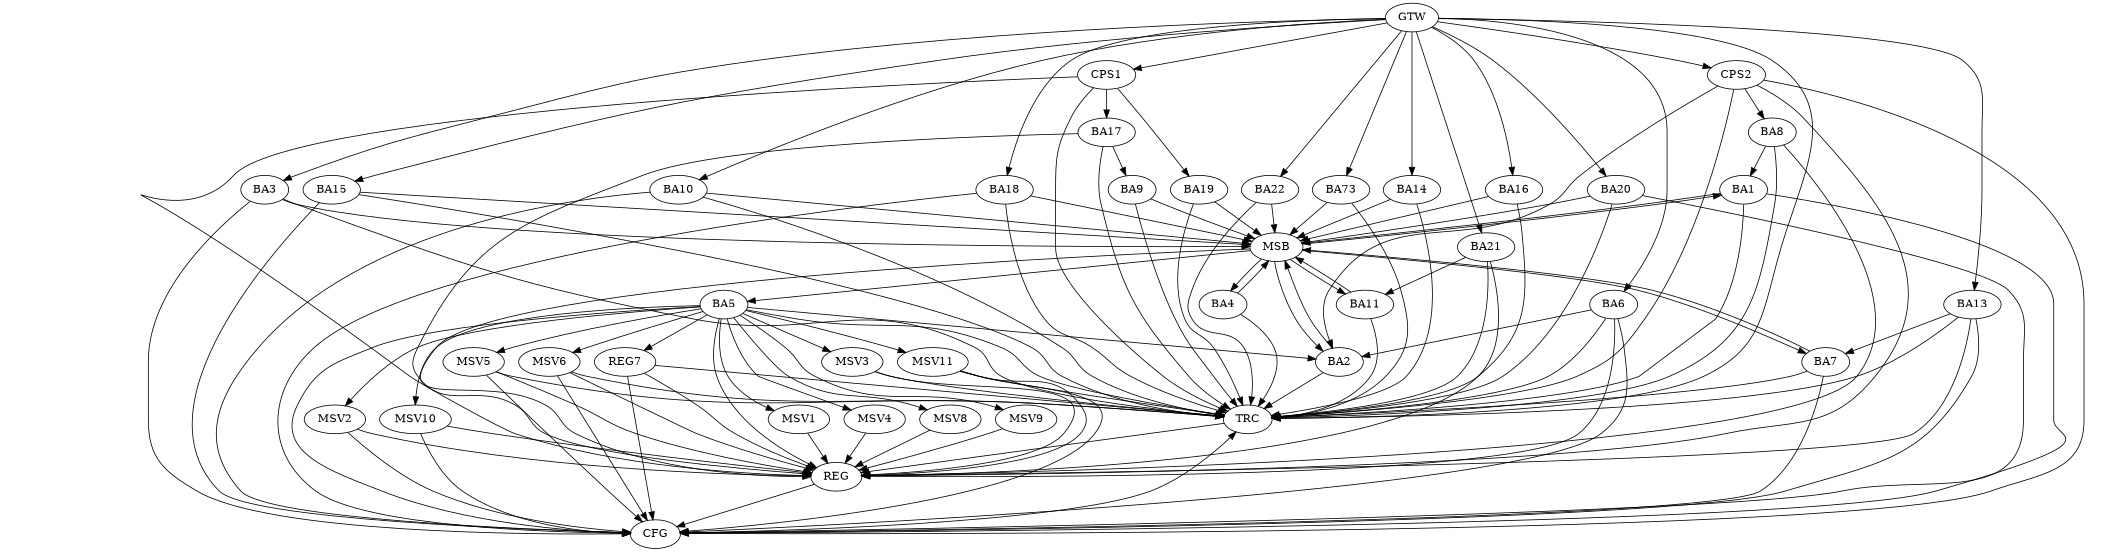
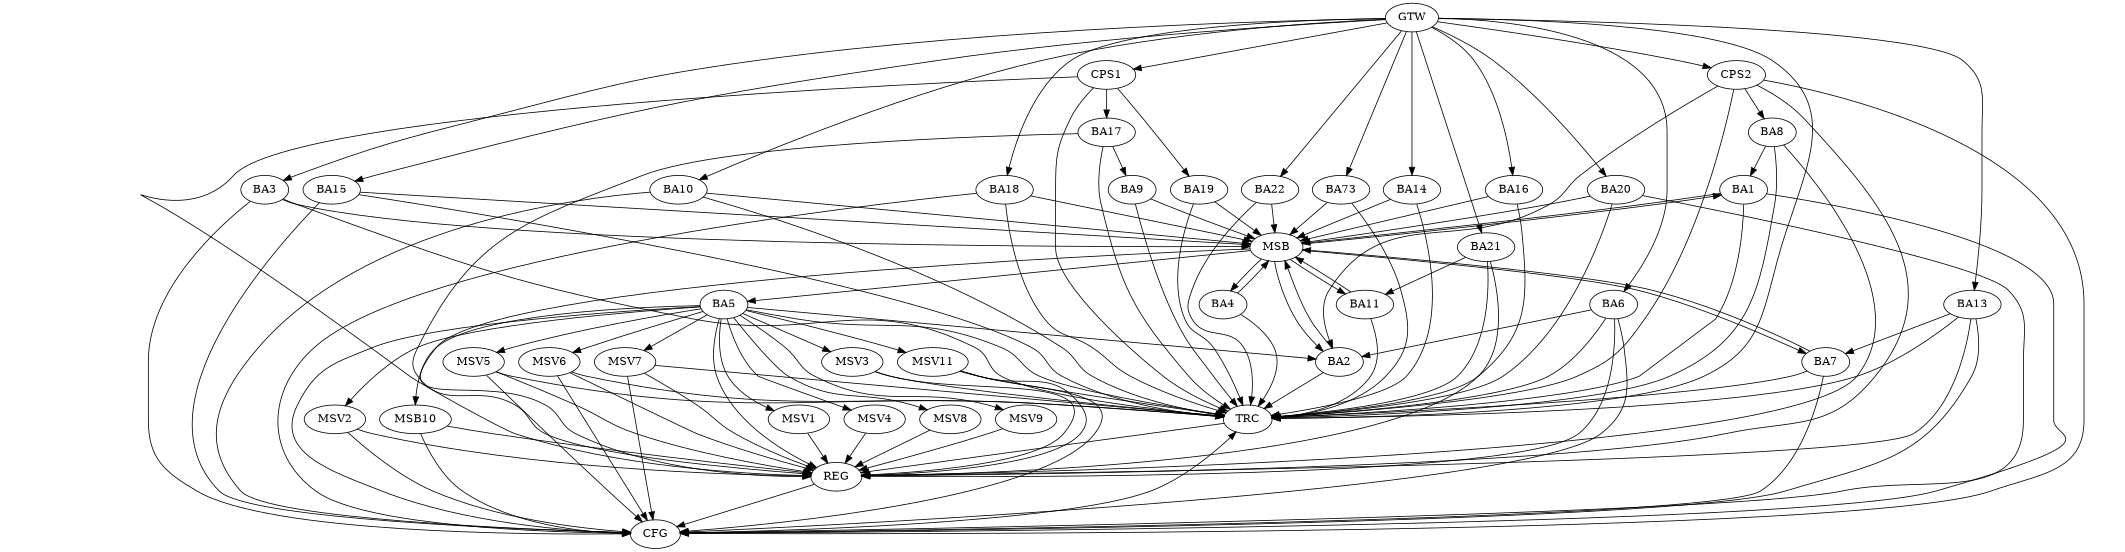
  strict digraph {
    n1 [label=BA1]
    n2 [label=MSB]
    n3 [label=CFG]
    n4 [label=TRC]
    n5 [label=BA2]
    n6 [label=BA4]
    n7 [label=BA5]
    n8 [label=REG]
    n9 [label=BA7]
    n10 [label=BA11]
    n11 [label=BA3]
    n12 [label=MSV1]
    n13 [label=MSV2]
    n14 [label=MSV3]
    n15 [label=MSV4]
    n16 [label=MSV5]
    n17 [label=MSV6]
-   n18 [label=REG7]
+   n18 [label=MSV7]
    n19 [label=MSV8]
    n20 [label=MSV9]
-   n21 [label=MSV10]
+   n21 [label=MSB10]
    n22 [label=MSV11]
    n23 [label=BA6]
    n24 [label=BA8]
    n25 [label=BA9]
    n26 [label=BA10]
    n27 [label=BA13]
    n28 [label=BA14]
    n29 [label=BA15]
    n30 [label=BA16]
    n31 [label=BA17]
    n32 [label=BA18]
    n33 [label=BA19]
    n34 [label=BA20]
    n35 [label=BA21]
    n36 [label=BA22]
    n37 [label=BA73]
    n38 [label=CPS1]
    n39 [label=CPS2]
    n40 [label=GTW]
    n1 -> n2
    n1 -> n3
    n1 -> n4
    n2 -> n1
    n2 -> n5
    n2 -> n6
    n2 -> n7
    n2 -> n8
    n2 -> n9
    n2 -> n10
    n3 -> n4
    n4 -> n8
    n5 -> n2
    n5 -> n4
    n6 -> n2
    n6 -> n4
    n7 -> n3
    n7 -> n4
    n7 -> n5
    n7 -> n8
    n7 -> n12
    n7 -> n13
    n7 -> n14
    n7 -> n15
    n7 -> n16
    n7 -> n17
    n7 -> n18
    n7 -> n19
    n7 -> n20
    n7 -> n21
    n7 -> n22
    n8 -> n3
    n9 -> n2
    n9 -> n3
    n9 -> n4
    n10 -> n2
    n10 -> n4
    n11 -> n2
    n11 -> n3
    n11 -> n4
    n12 -> n8
    n13 -> n3
    n13 -> n8
    n14 -> n4
    n14 -> n8
    n15 -> n8
    n16 -> n3
    n16 -> n4
    n16 -> n8
    n17 -> n3
    n17 -> n4
    n17 -> n8
    n18 -> n3
    n18 -> n4
    n18 -> n8
    n19 -> n8
    n20 -> n8
    n21 -> n3
    n21 -> n8
    n22 -> n3
    n22 -> n4
    n22 -> n8
    n23 -> n3
    n23 -> n4
    n23 -> n5
    n23 -> n8
    n24 -> n1
    n24 -> n4
    n24 -> n8
    n25 -> n2
    n25 -> n4
    n26 -> n2
    n26 -> n3
    n26 -> n4
    n27 -> n3
    n27 -> n4
    n27 -> n8
    n27 -> n9
    n28 -> n2
    n28 -> n4
    n29 -> n2
    n29 -> n3
    n29 -> n4
    n30 -> n2
    n30 -> n4
    n31 -> n4
    n31 -> n8
    n31 -> n25
    n32 -> n2
    n32 -> n3
    n32 -> n4
    n33 -> n2
    n33 -> n4
    n34 -> n2
    n34 -> n3
    n34 -> n4
    n35 -> n4
    n35 -> n8
    n35 -> n10
    n36 -> n2
    n36 -> n4
    n37 -> n2
    n37 -> n4
    n38 -> n4
    n38 -> n8
    n38 -> n31
    n38 -> n33
    n39 -> n3
    n39 -> n4
    n39 -> n5
    n39 -> n8
    n39 -> n24
    n40 -> n4
    n40 -> n11
    n40 -> n23
    n40 -> n26
    n40 -> n27
    n40 -> n28
    n40 -> n29
    n40 -> n30
    n40 -> n32
    n40 -> n34
    n40 -> n35
    n40 -> n36
    n40 -> n37
    n40 -> n38
    n40 -> n39
  }
